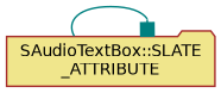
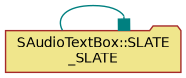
  digraph {
    rankdir=LR
    fontname="DejaVu Sans"
-   n1 [color=brown fillcolor=khaki fontcolor=black fontname="DejaVu Sans" fontsize=10 height=0.2 label="SAudioTextBox::SLATE\l_ATTRIBUTE" shape=folder style=filled width=0.4]
+   n1 [color=brown fillcolor=khaki fontcolor=black fontname="DejaVu Sans" fontsize=10 height=0.2 label="SAudioTextBox::SLATE\l_SLATE" shape=folder style=filled width=0.4]
    n1 -> n1 [color=teal fontname="DejaVu Sans" fontsize=10 labelfontname=Helvetica labelfontsize=10 style=solid arrowhead=box]
  }
